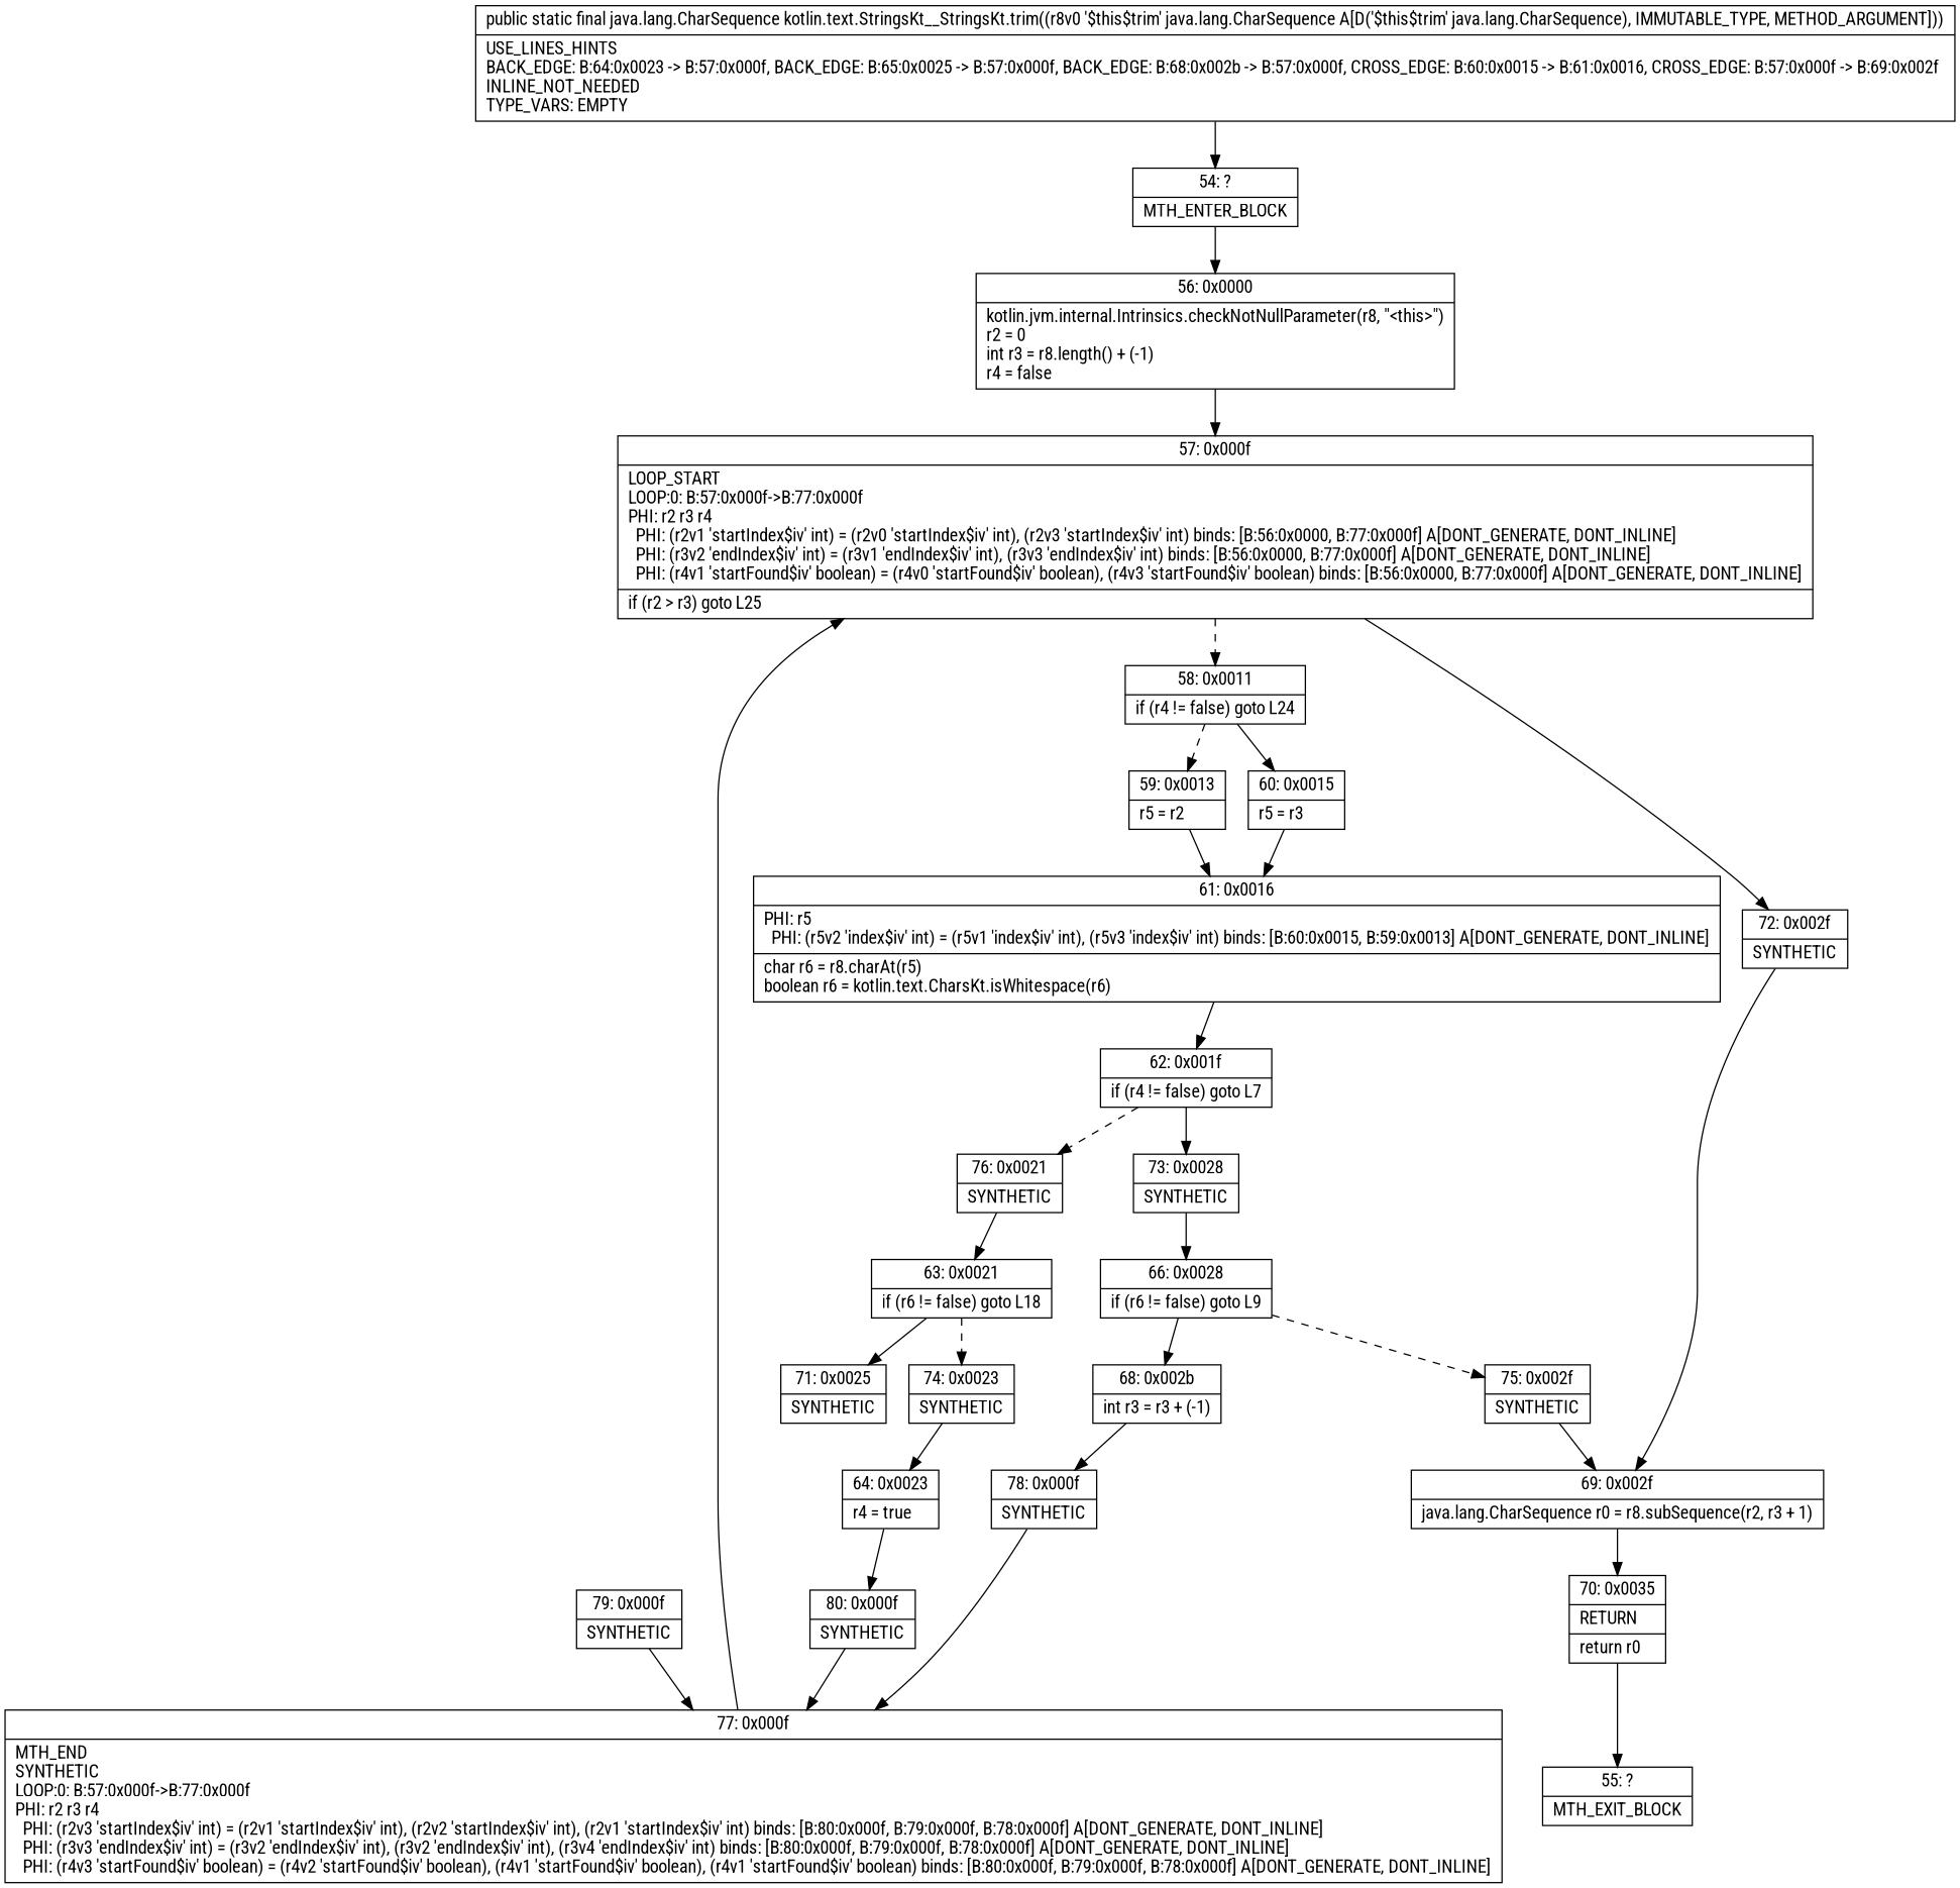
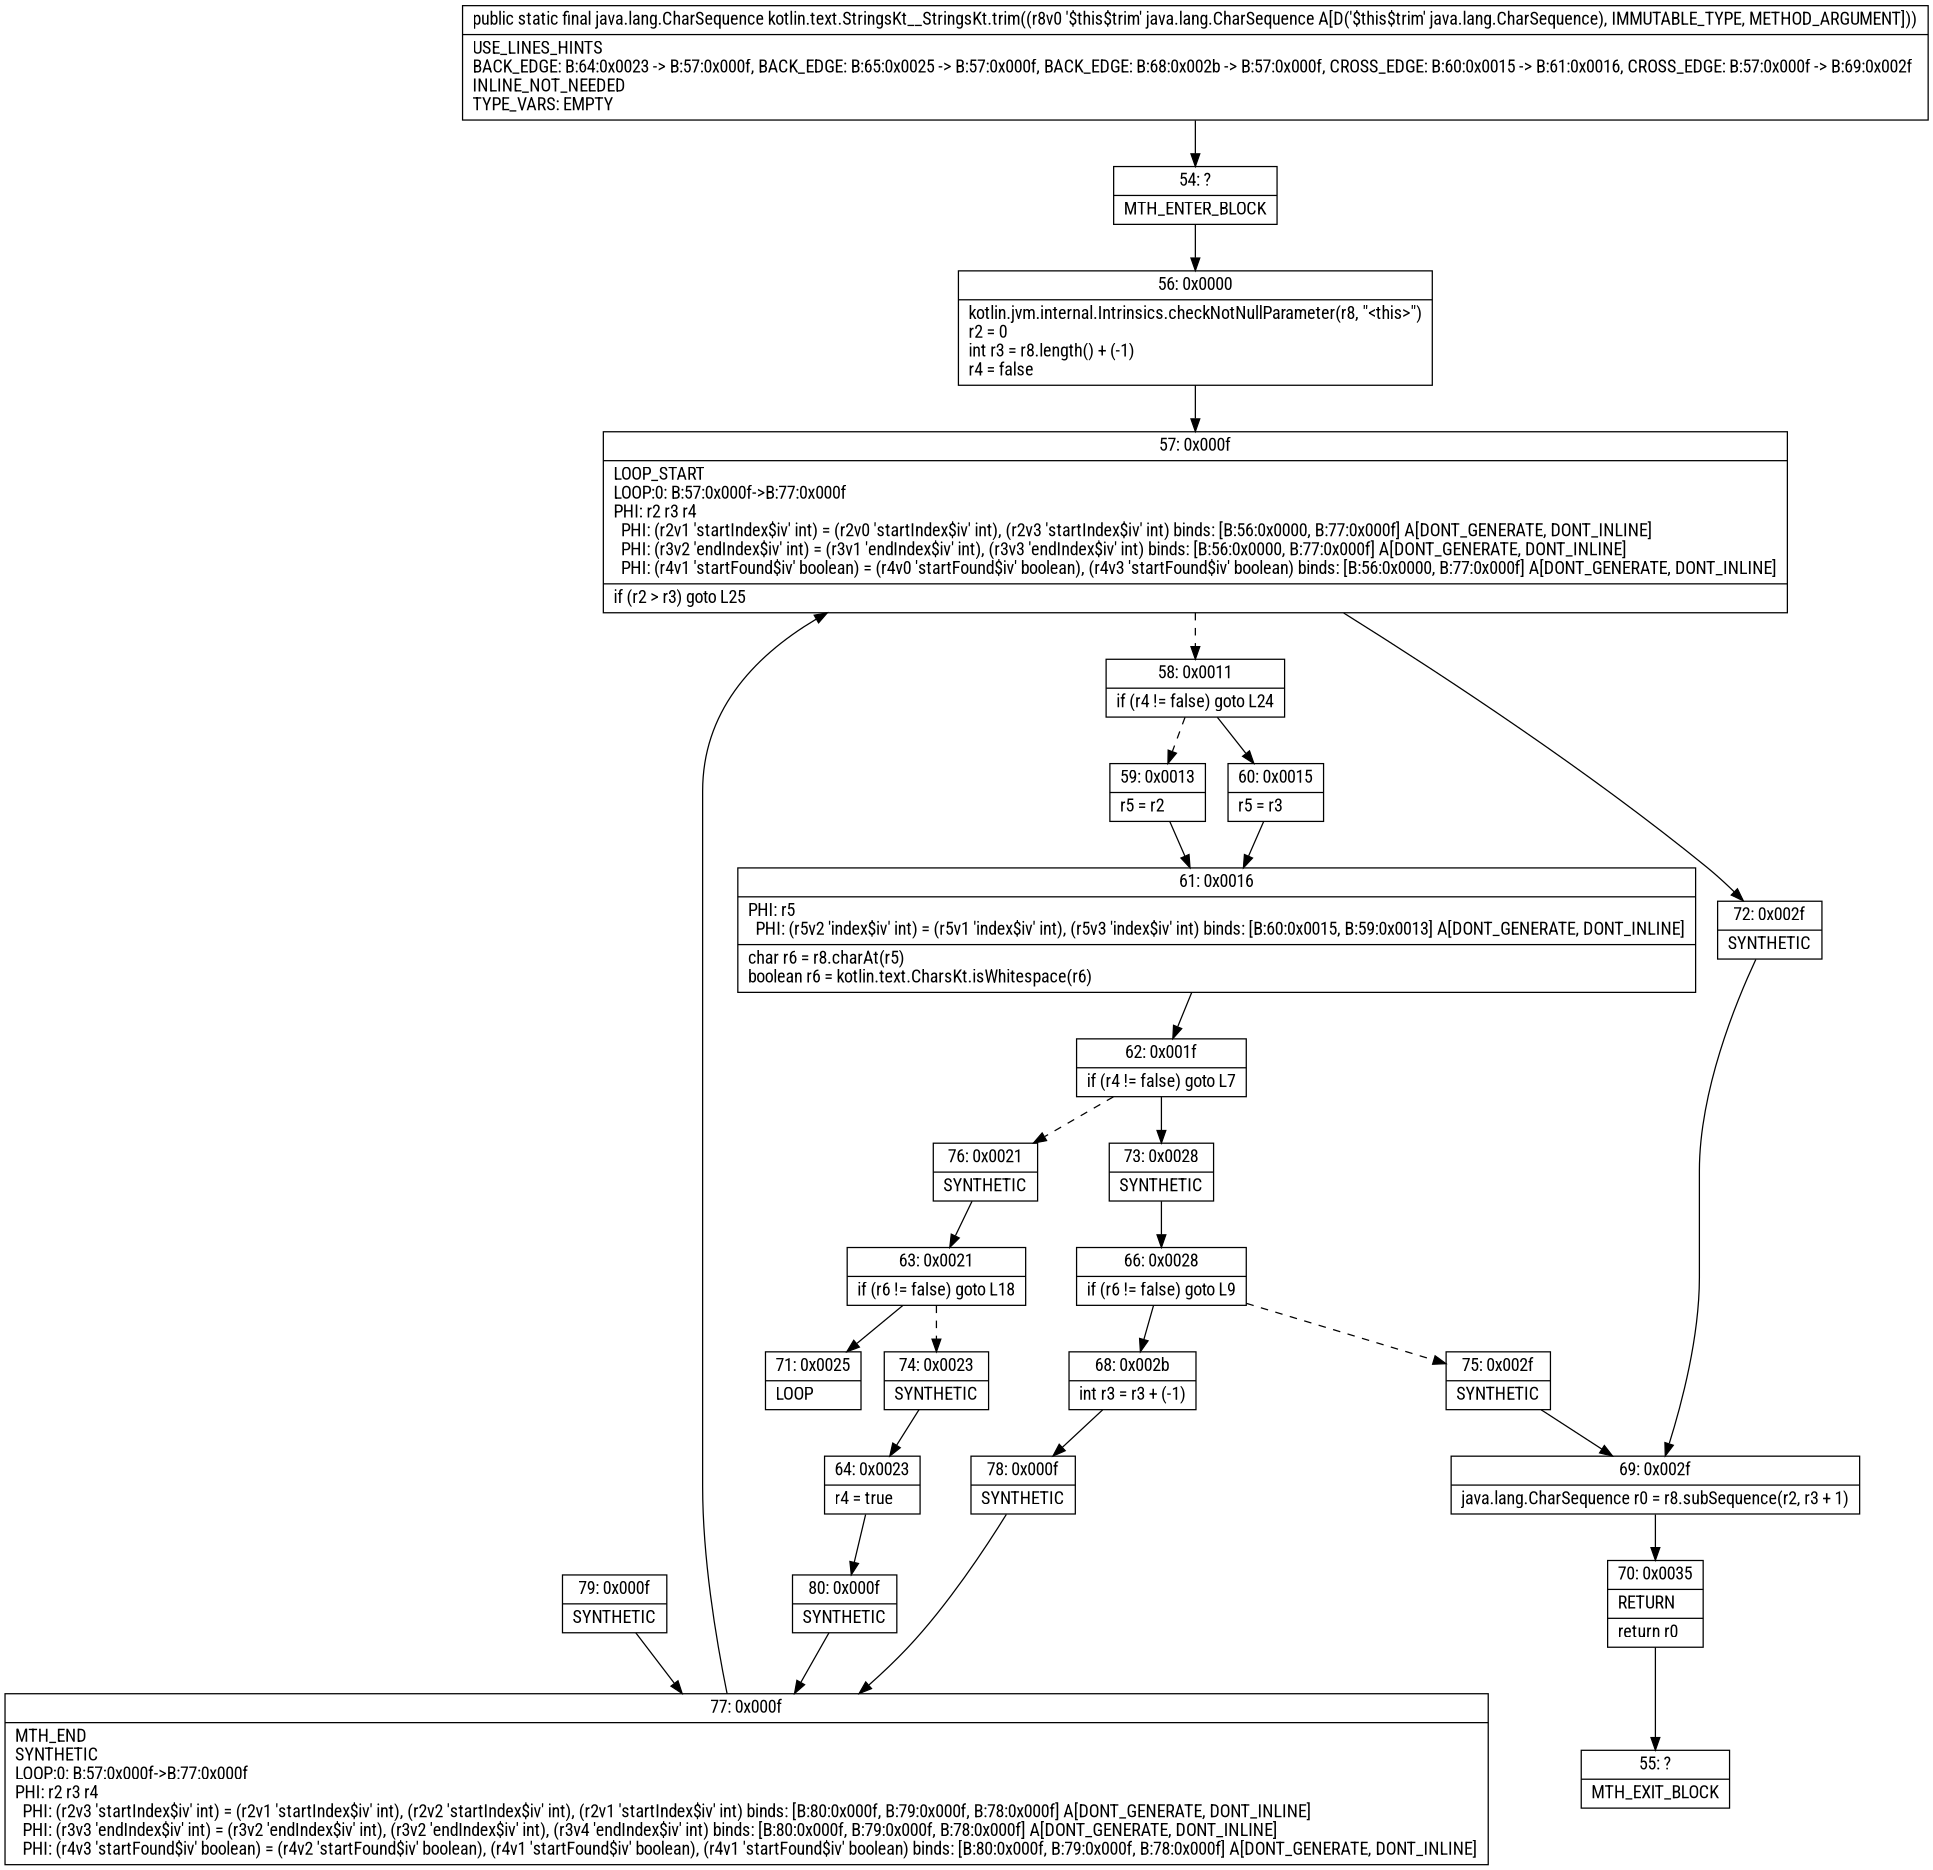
  digraph {
    fontname="Roboto Condensed"
    node [fontname="Roboto Condensed" shape=record]
    edge [fontname="Roboto Condensed"]
    n1 [label="{54\:\ ?|MTH_ENTER_BLOCK\l}"]
    n2 [label="{56\:\ 0x0000|kotlin.jvm.internal.Intrinsics.checkNotNullParameter(r8, \"\<this\>\")\lr2 = 0\lint r3 = r8.length() + (\-1)\lr4 = false\l}"]
    n3 [label="{57\:\ 0x000f|LOOP_START\lLOOP:0: B:57:0x000f\-\>B:77:0x000f\lPHI: r2 r3 r4 \l  PHI: (r2v1 'startIndex$iv' int) = (r2v0 'startIndex$iv' int), (r2v3 'startIndex$iv' int) binds: [B:56:0x0000, B:77:0x000f] A[DONT_GENERATE, DONT_INLINE]\l  PHI: (r3v2 'endIndex$iv' int) = (r3v1 'endIndex$iv' int), (r3v3 'endIndex$iv' int) binds: [B:56:0x0000, B:77:0x000f] A[DONT_GENERATE, DONT_INLINE]\l  PHI: (r4v1 'startFound$iv' boolean) = (r4v0 'startFound$iv' boolean), (r4v3 'startFound$iv' boolean) binds: [B:56:0x0000, B:77:0x000f] A[DONT_GENERATE, DONT_INLINE]\l|if (r2 \> r3) goto L25\l}"]
    n4 [label="{58\:\ 0x0011|if (r4 != false) goto L24\l}"]
    n5 [label="{72\:\ 0x002f|SYNTHETIC\l}"]
    n6 [label="{59\:\ 0x0013|r5 = r2\l}"]
    n7 [label="{60\:\ 0x0015|r5 = r3\l}"]
    n8 [label="{69\:\ 0x002f|java.lang.CharSequence r0 = r8.subSequence(r2, r3 + 1)\l}"]
    n9 [label="{61\:\ 0x0016|PHI: r5 \l  PHI: (r5v2 'index$iv' int) = (r5v1 'index$iv' int), (r5v3 'index$iv' int) binds: [B:60:0x0015, B:59:0x0013] A[DONT_GENERATE, DONT_INLINE]\l|char r6 = r8.charAt(r5)\lboolean r6 = kotlin.text.CharsKt.isWhitespace(r6)\l}"]
    n10 [label="{62\:\ 0x001f|if (r4 != false) goto L7\l}"]
    n11 [label="{73\:\ 0x0028|SYNTHETIC\l}"]
    n12 [label="{76\:\ 0x0021|SYNTHETIC\l}"]
    n13 [label="{66\:\ 0x0028|if (r6 != false) goto L9\l}"]
    n14 [label="{63\:\ 0x0021|if (r6 != false) goto L18\l}"]
    n15 [label="{68\:\ 0x002b|int r3 = r3 + (\-1)\l}"]
    n16 [label="{75\:\ 0x002f|SYNTHETIC\l}"]
    n17 [label="{78\:\ 0x000f|SYNTHETIC\l}"]
    n18 [label="{77\:\ 0x000f|MTH_END\lSYNTHETIC\lLOOP:0: B:57:0x000f\-\>B:77:0x000f\lPHI: r2 r3 r4 \l  PHI: (r2v3 'startIndex$iv' int) = (r2v1 'startIndex$iv' int), (r2v2 'startIndex$iv' int), (r2v1 'startIndex$iv' int) binds: [B:80:0x000f, B:79:0x000f, B:78:0x000f] A[DONT_GENERATE, DONT_INLINE]\l  PHI: (r3v3 'endIndex$iv' int) = (r3v2 'endIndex$iv' int), (r3v2 'endIndex$iv' int), (r3v4 'endIndex$iv' int) binds: [B:80:0x000f, B:79:0x000f, B:78:0x000f] A[DONT_GENERATE, DONT_INLINE]\l  PHI: (r4v3 'startFound$iv' boolean) = (r4v2 'startFound$iv' boolean), (r4v1 'startFound$iv' boolean), (r4v1 'startFound$iv' boolean) binds: [B:80:0x000f, B:79:0x000f, B:78:0x000f] A[DONT_GENERATE, DONT_INLINE]\l}"]
    n19 [label="{70\:\ 0x0035|RETURN\l|return r0\l}"]
    n20 [label="{55\:\ ?|MTH_EXIT_BLOCK\l}"]
-   n21 [label="{71\:\ 0x0025|SYNTHETIC\l}"]
+   n21 [label="{71\:\ 0x0025|LOOP\l}"]
    n22 [label="{74\:\ 0x0023|SYNTHETIC\l}"]
    n23 [label="{64\:\ 0x0023|r4 = true\l}"]
    n24 [label="{79\:\ 0x000f|SYNTHETIC\l}"]
    n25 [label="{80\:\ 0x000f|SYNTHETIC\l}"]
    n26 [label="{public static final java.lang.CharSequence kotlin.text.StringsKt__StringsKt.trim((r8v0 '$this$trim' java.lang.CharSequence A[D('$this$trim' java.lang.CharSequence), IMMUTABLE_TYPE, METHOD_ARGUMENT]))  | USE_LINES_HINTS\lBACK_EDGE: B:64:0x0023 \-\> B:57:0x000f, BACK_EDGE: B:65:0x0025 \-\> B:57:0x000f, BACK_EDGE: B:68:0x002b \-\> B:57:0x000f, CROSS_EDGE: B:60:0x0015 \-\> B:61:0x0016, CROSS_EDGE: B:57:0x000f \-\> B:69:0x002f\lINLINE_NOT_NEEDED\lTYPE_VARS: EMPTY\l}"]
    n1 -> n2
    n2 -> n3
    n3 -> n4 [style=dashed]
    n3 -> n5
    n4 -> n6 [style=dashed]
    n4 -> n7
    n5 -> n8
    n6 -> n9
    n7 -> n9
    n8 -> n19
    n9 -> n10
    n10 -> n11
    n10 -> n12 [style=dashed]
    n11 -> n13
    n12 -> n14
    n13 -> n15
    n13 -> n16 [style=dashed]
    n14 -> n21
    n14 -> n22 [style=dashed]
    n15 -> n17
    n16 -> n8
    n17 -> n18
    n18 -> n3
    n19 -> n20
    n22 -> n23
    n23 -> n25
    n24 -> n18
    n25 -> n18
    n26 -> n1
  }
